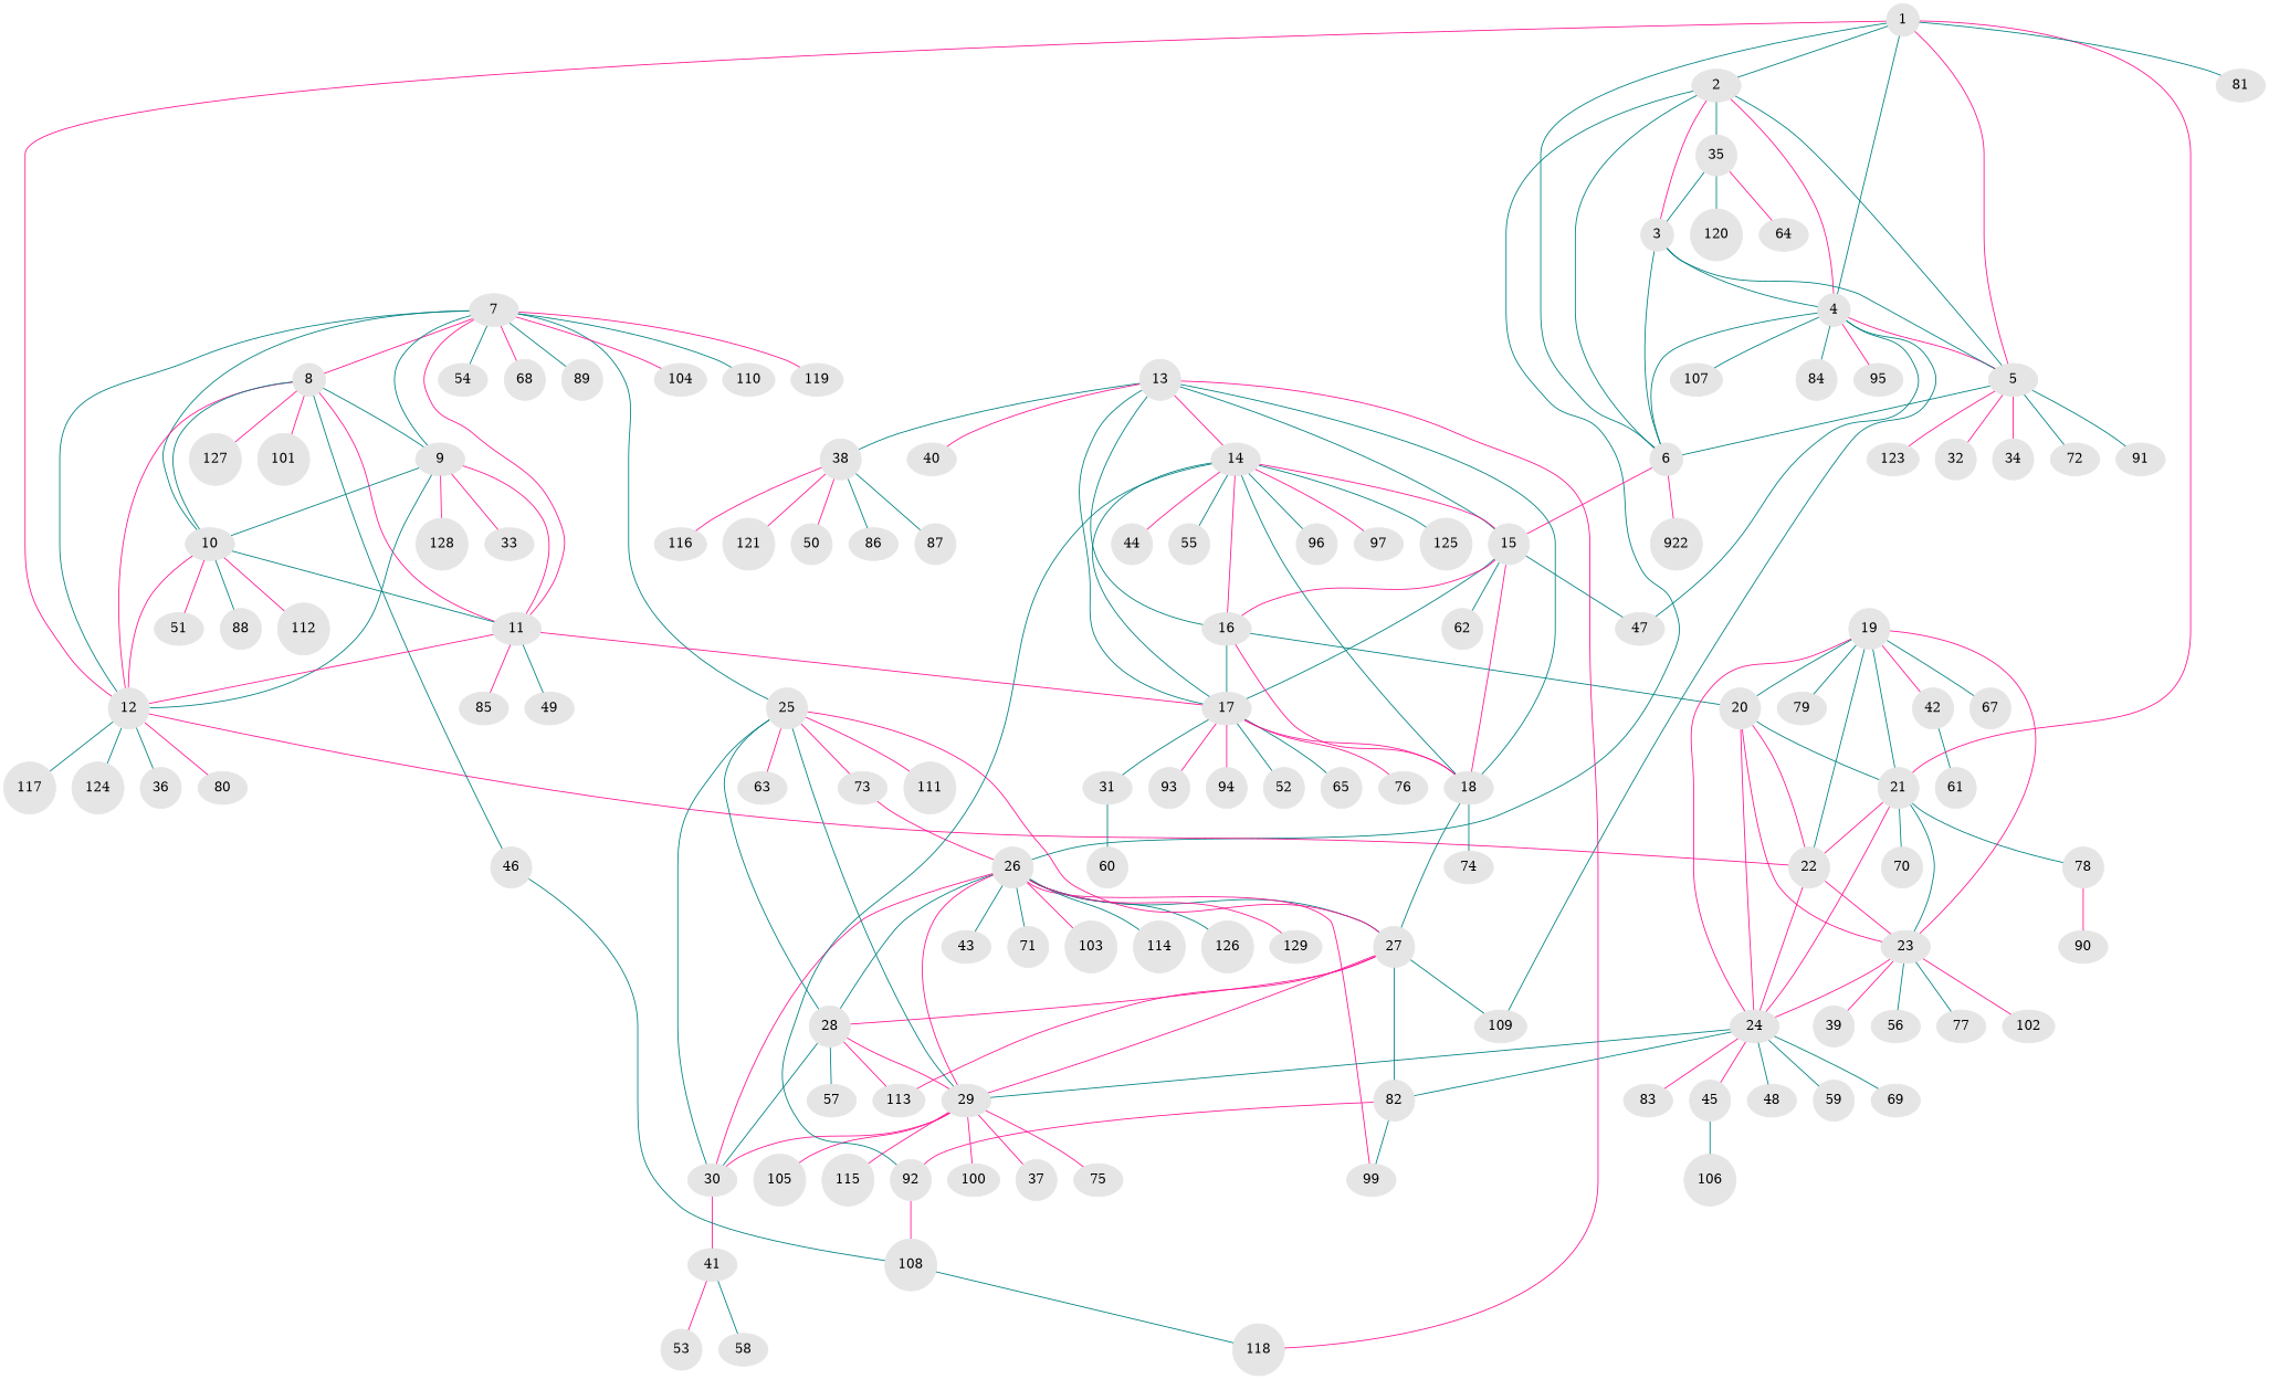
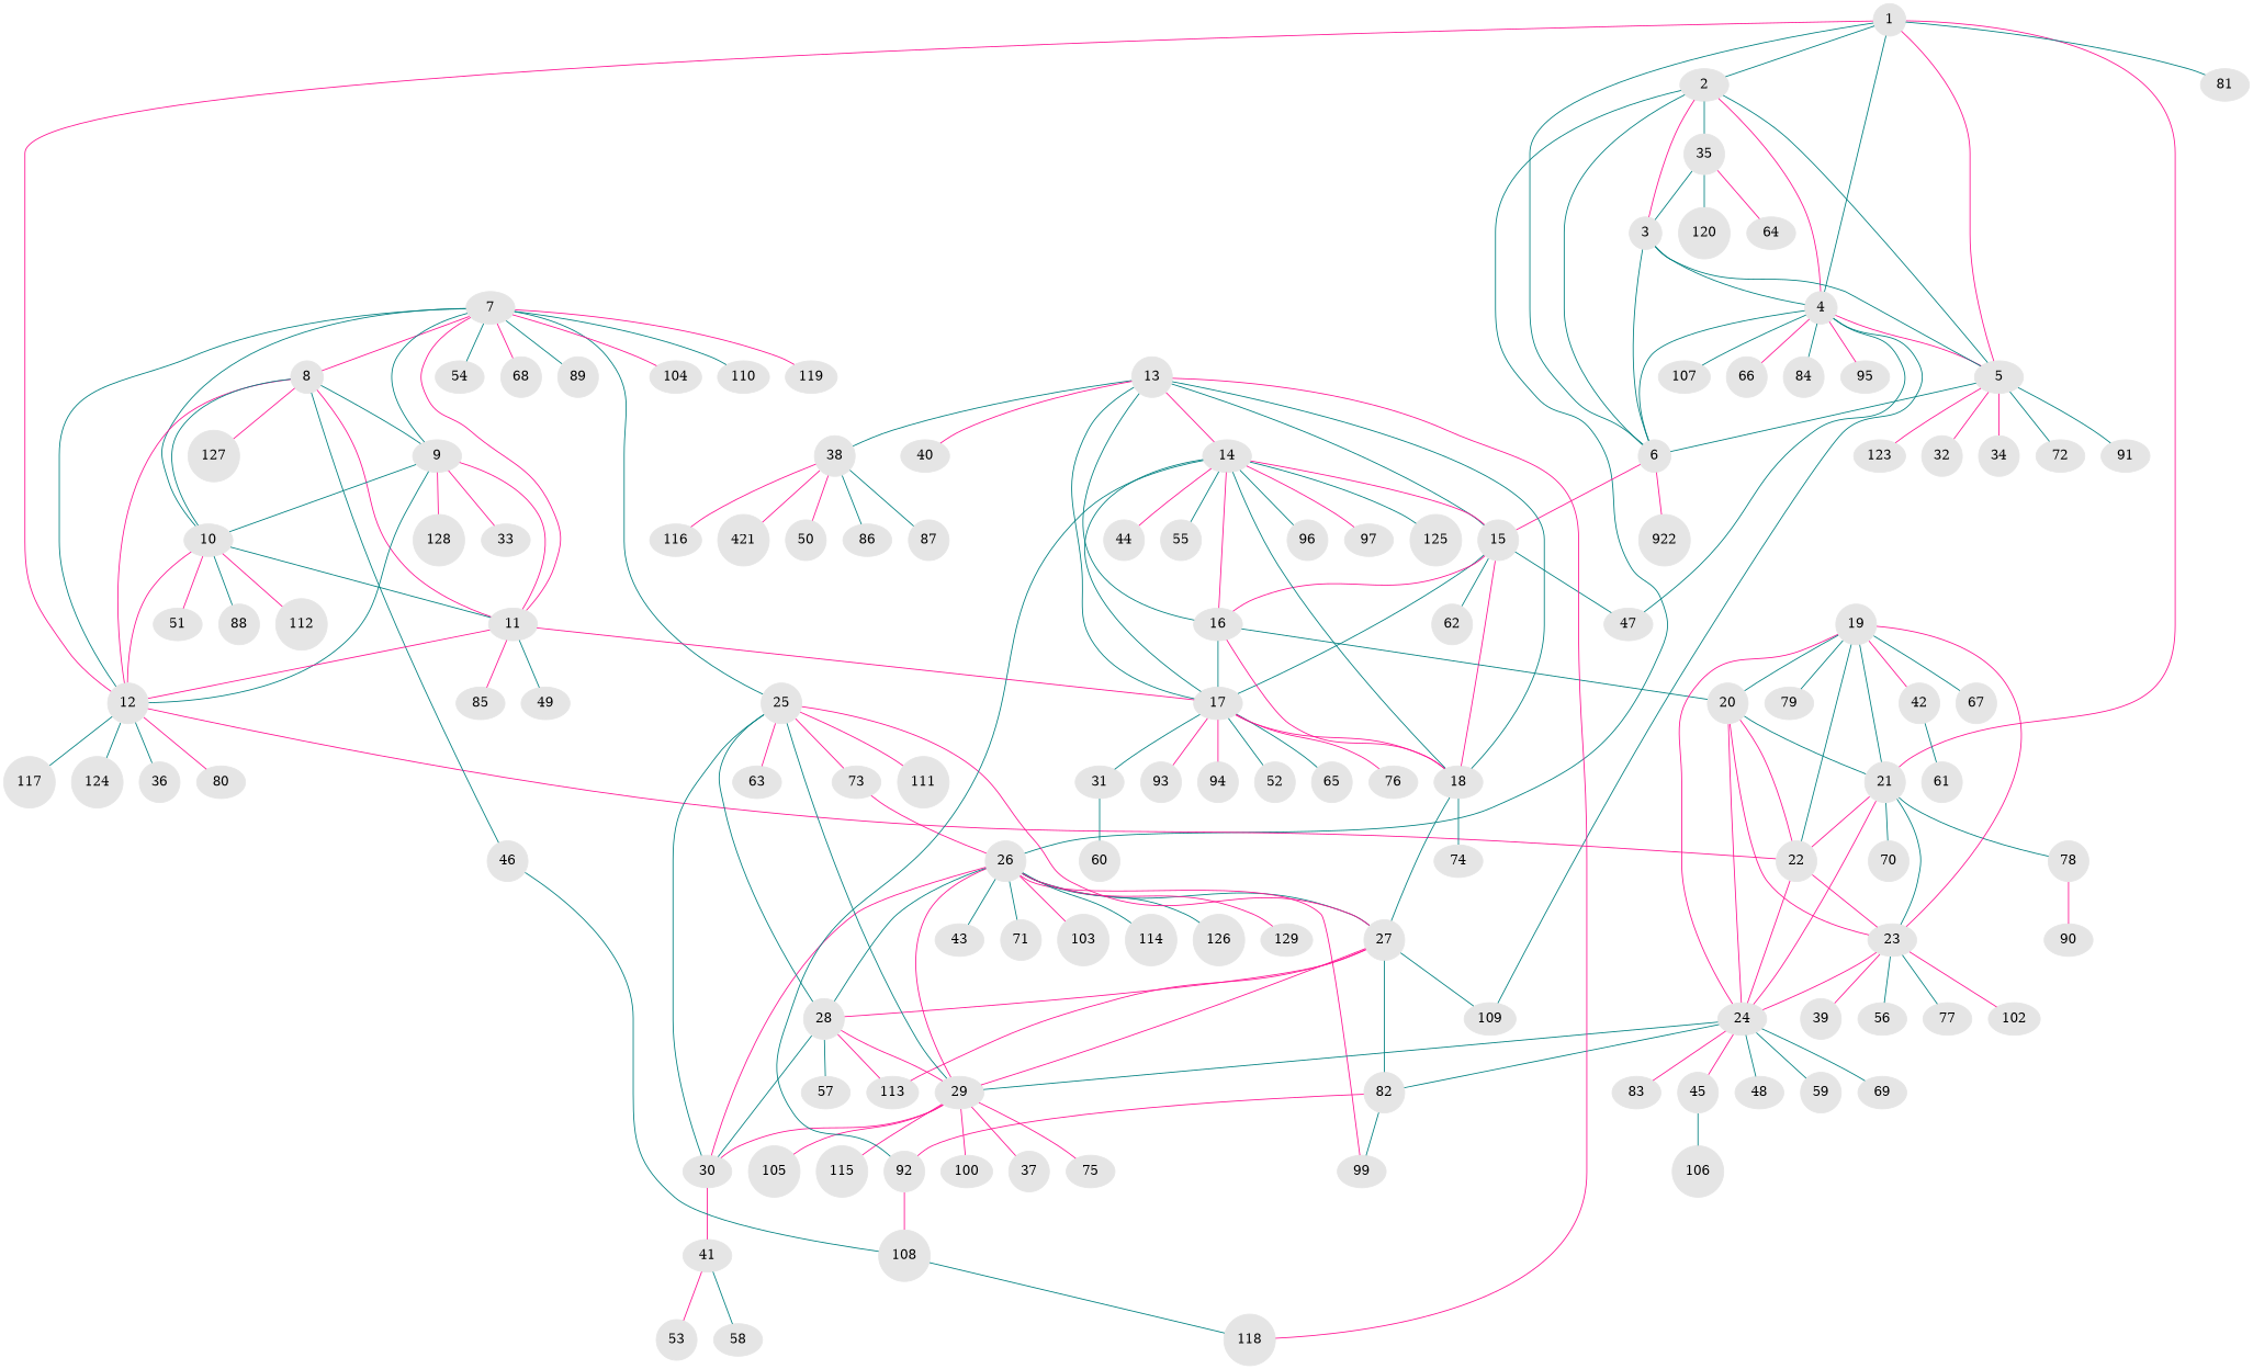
  graph {
    node [color=gray90 shape=circle style=filled]
    edge [color=teal]
    2 [shape=ellipse]
    1
    4
    5 [shape=ellipse]
    6
    12
    21
    81 [shape=ellipse]
    3
    26
    35
    47 [shape=ellipse]
+   66
    84
    95 [shape=ellipse]
    107 [shape=ellipse]
    109 [shape=ellipse]
    32
    34
    72 [shape=ellipse]
    91 [shape=ellipse]
    123 [shape=ellipse]
    15
    n24 [label=922]
    22
    36
    80 [shape=ellipse]
    117
    124
    23 [shape=ellipse]
    24 [shape=ellipse]
    70
    78
    27
    29 [shape=ellipse]
    28
    30 [shape=ellipse]
    43 [shape=ellipse]
    71
    99 [shape=ellipse]
    103
    114
    126
    129 [shape=ellipse]
    64 [shape=ellipse]
    120
    17 [shape=ellipse]
    16 [shape=ellipse]
    18 [shape=ellipse]
    62
    7 [shape=ellipse]
    8
    9 [shape=ellipse]
    10 [shape=ellipse]
    11 [shape=ellipse]
    25
    54 [shape=ellipse]
    68
    89
    104 [shape=ellipse]
    110 [shape=ellipse]
    119 [shape=ellipse]
    46
-   101
    127
    33 [shape=ellipse]
    128
    51 [shape=ellipse]
    88
    112
    49 [shape=ellipse]
    85 [shape=ellipse]
    63 [shape=ellipse]
    73 [shape=ellipse]
    111
    108
    31 [shape=ellipse]
    52
    65
    76 [shape=ellipse]
    93
    94
    13
    14 [shape=ellipse]
    38
    40 [shape=ellipse]
    118
    44
    55
    92
    96
    97 [shape=ellipse]
    125
    20
    74 [shape=ellipse]
    50
    86 [shape=ellipse]
    87
    116 [shape=ellipse]
-   121
+   121 [label=421]
    60
    82
    113 [shape=ellipse]
    19
    42
    67
    79 [shape=ellipse]
    39
    56 [shape=ellipse]
    77 [shape=ellipse]
    102 [shape=ellipse]
    45
    48 [shape=ellipse]
    59
    69 [shape=ellipse]
    83 [shape=ellipse]
    61
    90 [shape=ellipse]
    37
    75 [shape=ellipse]
    100 [shape=ellipse]
    105
    115
    106
    57 [shape=ellipse]
    41 [shape=ellipse]
    53
    58 [shape=ellipse]
    2 -- 4 [color=deeppink]
    2 -- 5
    2 -- 6
    2 -- 3 [color=deeppink]
    2 -- 26
    2 -- 35
    1 -- 2
    1 -- 4
    1 -- 5 [color=deeppink]
    1 -- 6
    1 -- 12 [color=deeppink]
    1 -- 21 [color=deeppink]
    1 -- 81
    4 -- 5 [color=deeppink]
    4 -- 6
    4 -- 47
+   4 -- 66 [color=deeppink]
    4 -- 84
    4 -- 95 [color=deeppink]
    4 -- 107
    4 -- 109
    5 -- 6
    5 -- 32 [color=deeppink]
    5 -- 34 [color=deeppink]
    5 -- 72
    5 -- 91
    5 -- 123 [color=deeppink]
    6 -- 15 [color=deeppink]
    6 -- n24 [color=deeppink]
    12 -- 22 [color=deeppink]
    12 -- 36
    12 -- 80 [color=deeppink]
    12 -- 117
    12 -- 124
    21 -- 22 [color=deeppink]
    21 -- 23
    21 -- 24 [color=deeppink]
    21 -- 70
    21 -- 78
    3 -- 4
    3 -- 5
    3 -- 6
    26 -- 27
    26 -- 29 [color=deeppink]
    26 -- 28
    26 -- 30 [color=deeppink]
    26 -- 43
    26 -- 71
    26 -- 99 [color=deeppink]
    26 -- 103 [color=deeppink]
    26 -- 114
    26 -- 126
    26 -- 129 [color=deeppink]
    35 -- 3
    35 -- 64 [color=deeppink]
    35 -- 120
    15 -- 47
    15 -- 17
    15 -- 16 [color=deeppink]
    15 -- 18 [color=deeppink]
    15 -- 62
    22 -- 23 [color=deeppink]
    22 -- 24 [color=deeppink]
    23 -- 24 [color=deeppink]
    23 -- 39 [color=deeppink]
    23 -- 56
    23 -- 77
    23 -- 102 [color=deeppink]
    24 -- 29
    24 -- 82
    24 -- 45 [color=deeppink]
    24 -- 48
    24 -- 59
    24 -- 69
    24 -- 83 [color=deeppink]
    78 -- 90 [color=deeppink]
    27 -- 109
    27 -- 29 [color=deeppink]
    27 -- 28 [color=deeppink]
    27 -- 82
    27 -- 113 [color=deeppink]
    29 -- 30 [color=deeppink]
    29 -- 37 [color=deeppink]
    29 -- 75 [color=deeppink]
    29 -- 100 [color=deeppink]
    29 -- 105 [color=deeppink]
    29 -- 115 [color=deeppink]
    28 -- 29 [color=deeppink]
    28 -- 30
    28 -- 113 [color=deeppink]
    28 -- 57
    30 -- 41 [color=deeppink]
    17 -- 18 [color=deeppink]
    17 -- 31
    17 -- 52
    17 -- 65
    17 -- 76 [color=deeppink]
    17 -- 93 [color=deeppink]
    17 -- 94 [color=deeppink]
    16 -- 17
    16 -- 18 [color=deeppink]
    16 -- 20
    18 -- 27
    18 -- 74
    7 -- 12
    7 -- 8 [color=deeppink]
    7 -- 9
    7 -- 10
    7 -- 11 [color=deeppink]
    7 -- 25
    7 -- 54
    7 -- 68 [color=deeppink]
    7 -- 89
    7 -- 104 [color=deeppink]
    7 -- 110
    7 -- 119 [color=deeppink]
    8 -- 12 [color=deeppink]
    8 -- 9
    8 -- 10
    8 -- 11 [color=deeppink]
    8 -- 46
-   8 -- 101 [color=deeppink]
    8 -- 127 [color=deeppink]
    9 -- 12
    9 -- 10
    9 -- 11 [color=deeppink]
    9 -- 33 [color=deeppink]
    9 -- 128 [color=deeppink]
    10 -- 12 [color=deeppink]
    10 -- 11
    10 -- 51 [color=deeppink]
    10 -- 88
    10 -- 112 [color=deeppink]
    11 -- 12 [color=deeppink]
    11 -- 17 [color=deeppink]
    11 -- 49
    11 -- 85 [color=deeppink]
    25 -- 27 [color=deeppink]
    25 -- 29
    25 -- 28
    25 -- 30
    25 -- 63 [color=deeppink]
    25 -- 73 [color=deeppink]
    25 -- 111 [color=deeppink]
    46 -- 108
    73 -- 26 [color=deeppink]
    108 -- 118
    31 -- 60
    13 -- 15
    13 -- 17
    13 -- 16
    13 -- 18
    13 -- 14 [color=deeppink]
    13 -- 38
    13 -- 40 [color=deeppink]
    13 -- 118 [color=deeppink]
    14 -- 15 [color=deeppink]
    14 -- 17
    14 -- 16 [color=deeppink]
    14 -- 18
    14 -- 44 [color=deeppink]
    14 -- 55
    14 -- 92
    14 -- 96
    14 -- 97 [color=deeppink]
    14 -- 125
    38 -- 50 [color=deeppink]
    38 -- 86
    38 -- 87
    38 -- 116 [color=deeppink]
    38 -- 121 [color=deeppink]
    92 -- 108 [color=deeppink]
    20 -- 21
    20 -- 22 [color=deeppink]
    20 -- 23 [color=deeppink]
    20 -- 24 [color=deeppink]
    82 -- 99
    82 -- 92 [color=deeppink]
    19 -- 21
    19 -- 22
    19 -- 23 [color=deeppink]
    19 -- 24 [color=deeppink]
    19 -- 20
    19 -- 42 [color=deeppink]
    19 -- 67
    19 -- 79
    42 -- 61
    45 -- 106
    41 -- 53 [color=deeppink]
    41 -- 58
  }
